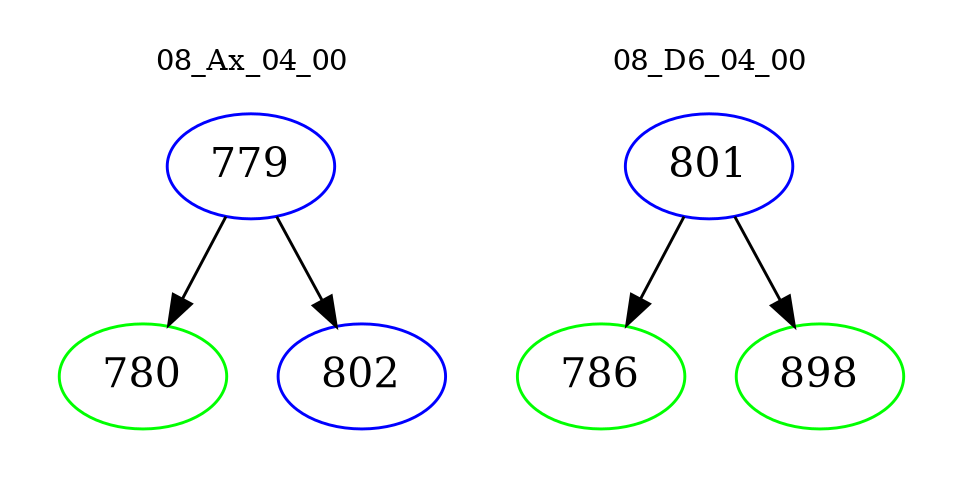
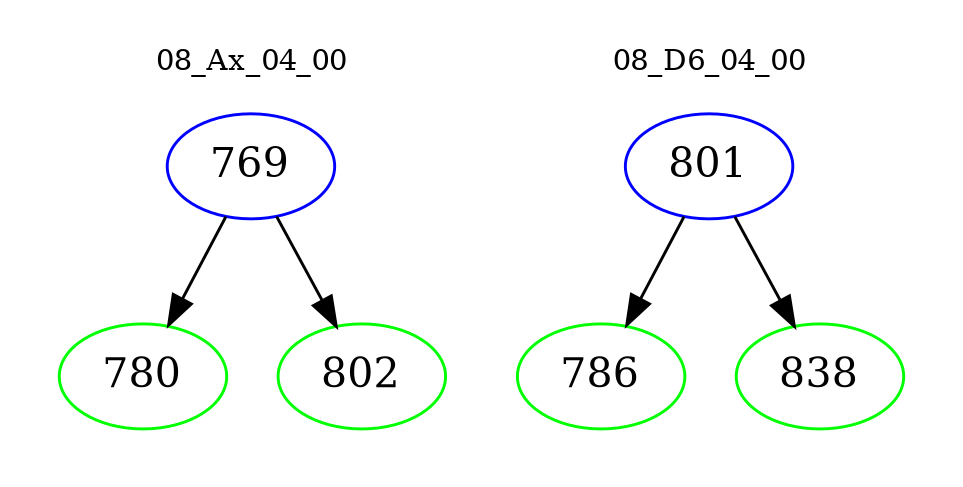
  digraph {
    node [color=green]
    edge [color=black]
-   n1 [color=blue label=779]
+   n1 [color=blue label=769]
    n2 [label=780]
-   n3 [color=blue label=802]
+   n3 [label=802]
    n4 [color=blue label=801]
    n5 [label=786]
-   n6 [label=898]
+   n6 [label=838]
    subgraph cluster_1 {
      color=white
      fontsize=10
      label="08_Ax_04_00"
      n1
      n2
      n3
    }
    subgraph cluster_2 {
      color=white
      fontsize=10
      label="08_D6_04_00"
      n4
      n5
      n6
    }
    n1 -> n2
    n1 -> n3
    n4 -> n5
    n4 -> n6
  }
